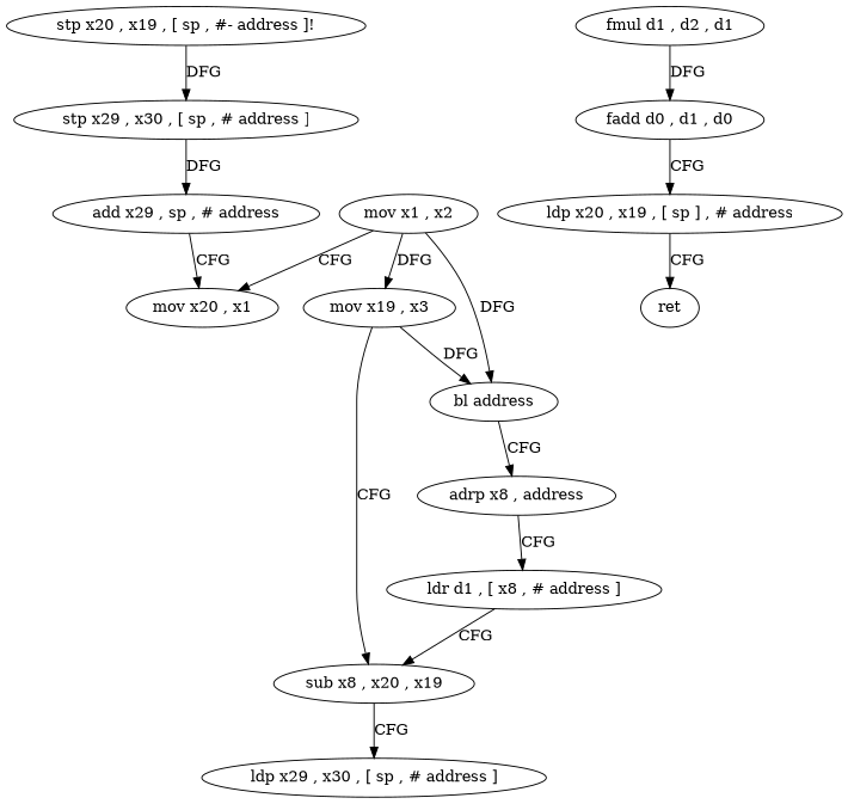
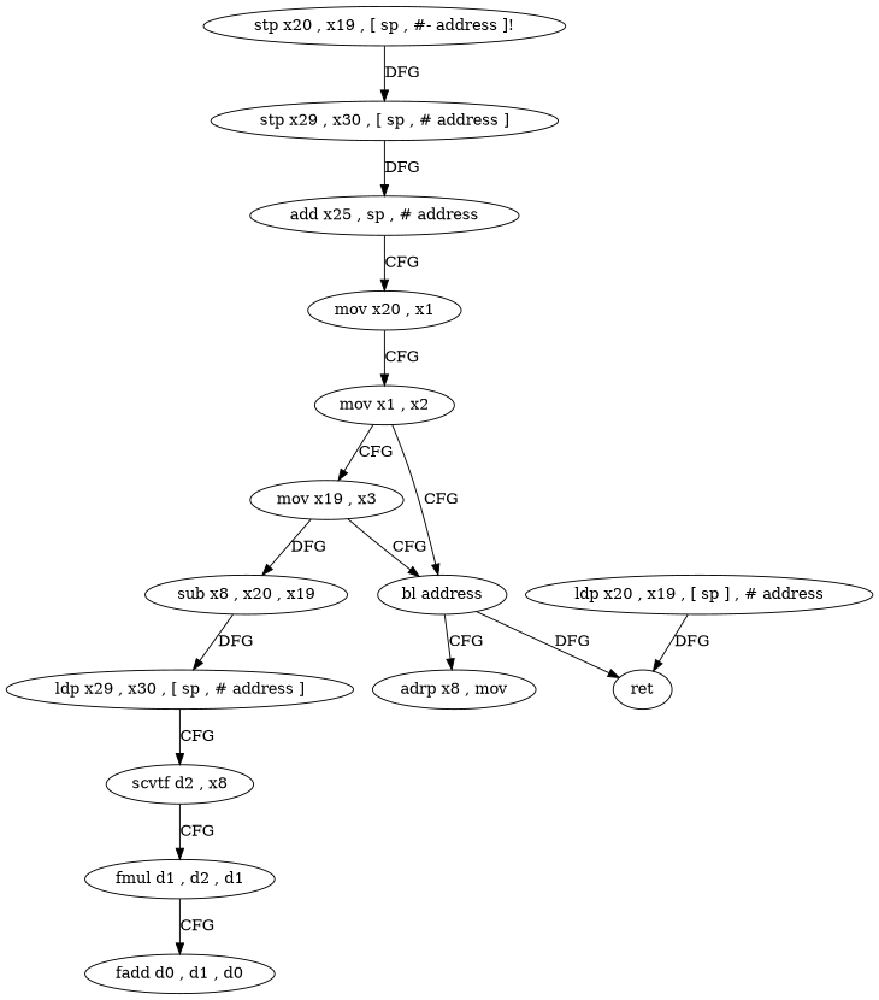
  digraph {
    n1 [label="stp x20 , x19 , [ sp , #- address ]!"]
    n2 [label="stp x29 , x30 , [ sp , # address ]"]
-   n3 [label="add x29 , sp , # address"]
+   n3 [label="add x25 , sp , # address"]
    n4 [label="mov x20 , x1"]
    n5 [label="mov x1 , x2"]
    n6 [label="mov x19 , x3"]
    n7 [label="bl address"]
    n8 [label="sub x8 , x20 , x19"]
    n9 [label="ldp x29 , x30 , [ sp , # address ]"]
-   n10 [label="adrp x8 , address"]
+   n10 [label="adrp x8 , mov"]
    n11 [label=ret]
-   n12 [label="ldr d1 , [ x8 , # address ]"]
+   n13 [label="scvtf d2 , x8"]
    n14 [label="fmul d1 , d2 , d1"]
    n15 [label="fadd d0 , d1 , d0"]
    n16 [label="ldp x20 , x19 , [ sp ] , # address"]
    n1 -> n2 [label=DFG]
    n2 -> n3 [label=DFG]
    n3 -> n4 [label=CFG]
-   n5 -> n4 [label=CFG]
-   n5 -> n6 [label=DFG]
-   n5 -> n7 [label=DFG]
-   n6 -> n7 [label=DFG]
-   n6 -> n8 [label=CFG]
+   n4 -> n5 [label=CFG]
+   n5 -> n6 [label=CFG]
+   n5 -> n7 [label=CFG]
+   n6 -> n7 [label=CFG]
+   n6 -> n8 [label=DFG]
    n7 -> n10 [label=CFG]
-   n8 -> n9 [label=CFG]
-   n10 -> n12 [label=CFG]
-   n12 -> n8 [label=CFG]
-   n14 -> n15 [label=DFG]
-   n15 -> n16 [label=CFG]
-   n16 -> n11 [label=CFG]
+   n7 -> n11 [label=DFG]
+   n8 -> n9 [label=DFG]
+   n9 -> n13 [label=CFG]
+   n13 -> n14 [label=CFG]
+   n14 -> n15 [label=CFG]
+   n16 -> n11 [label=DFG]
  }
